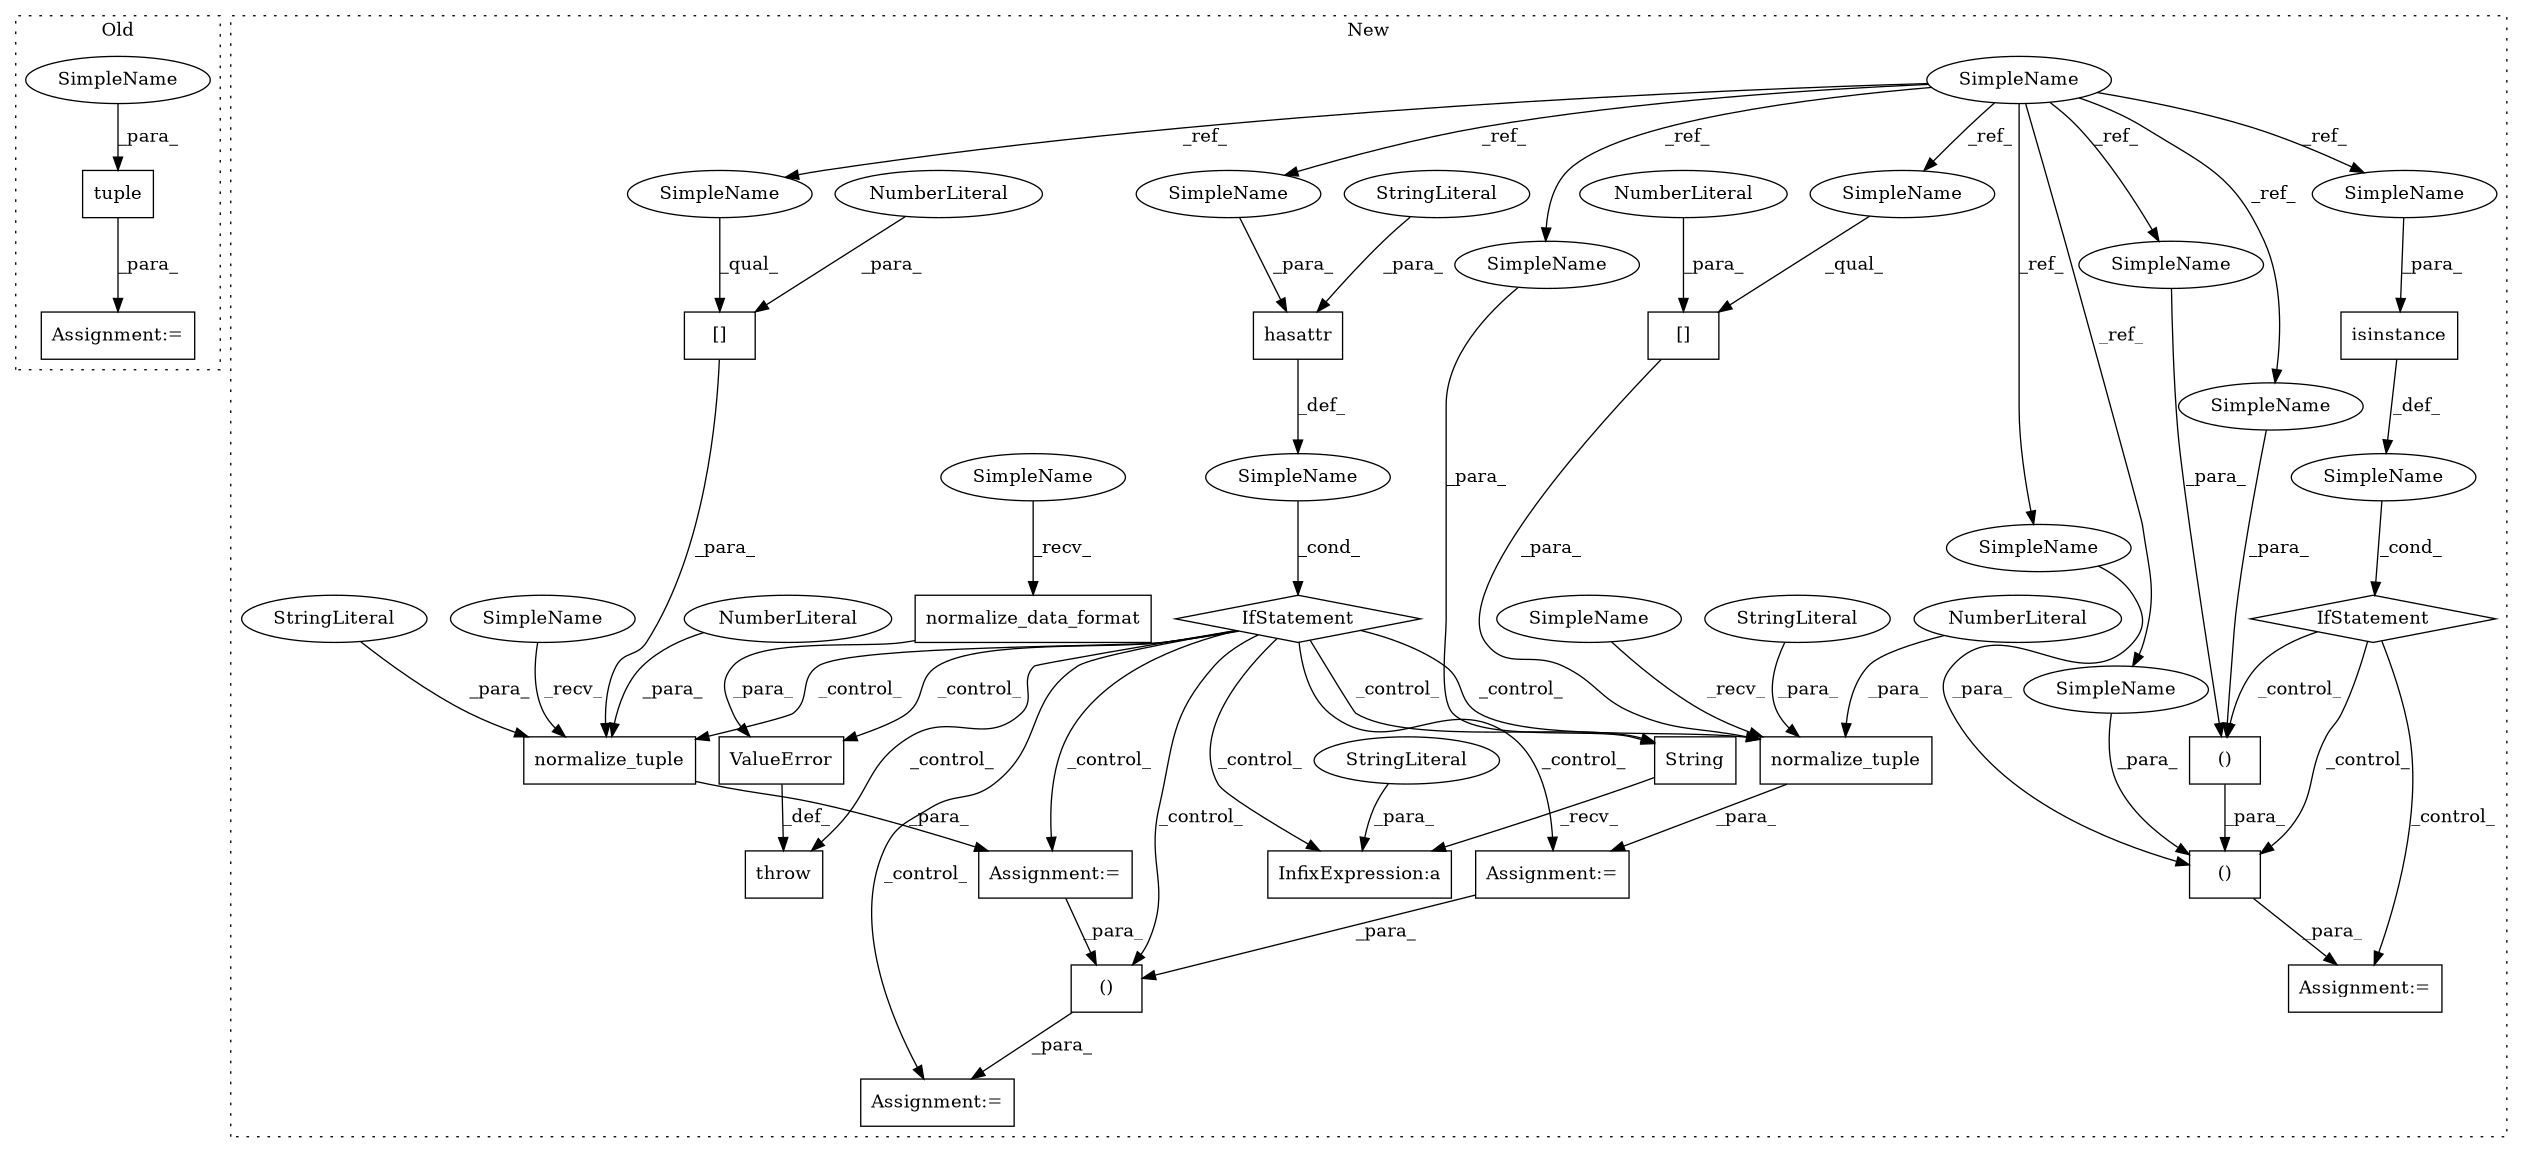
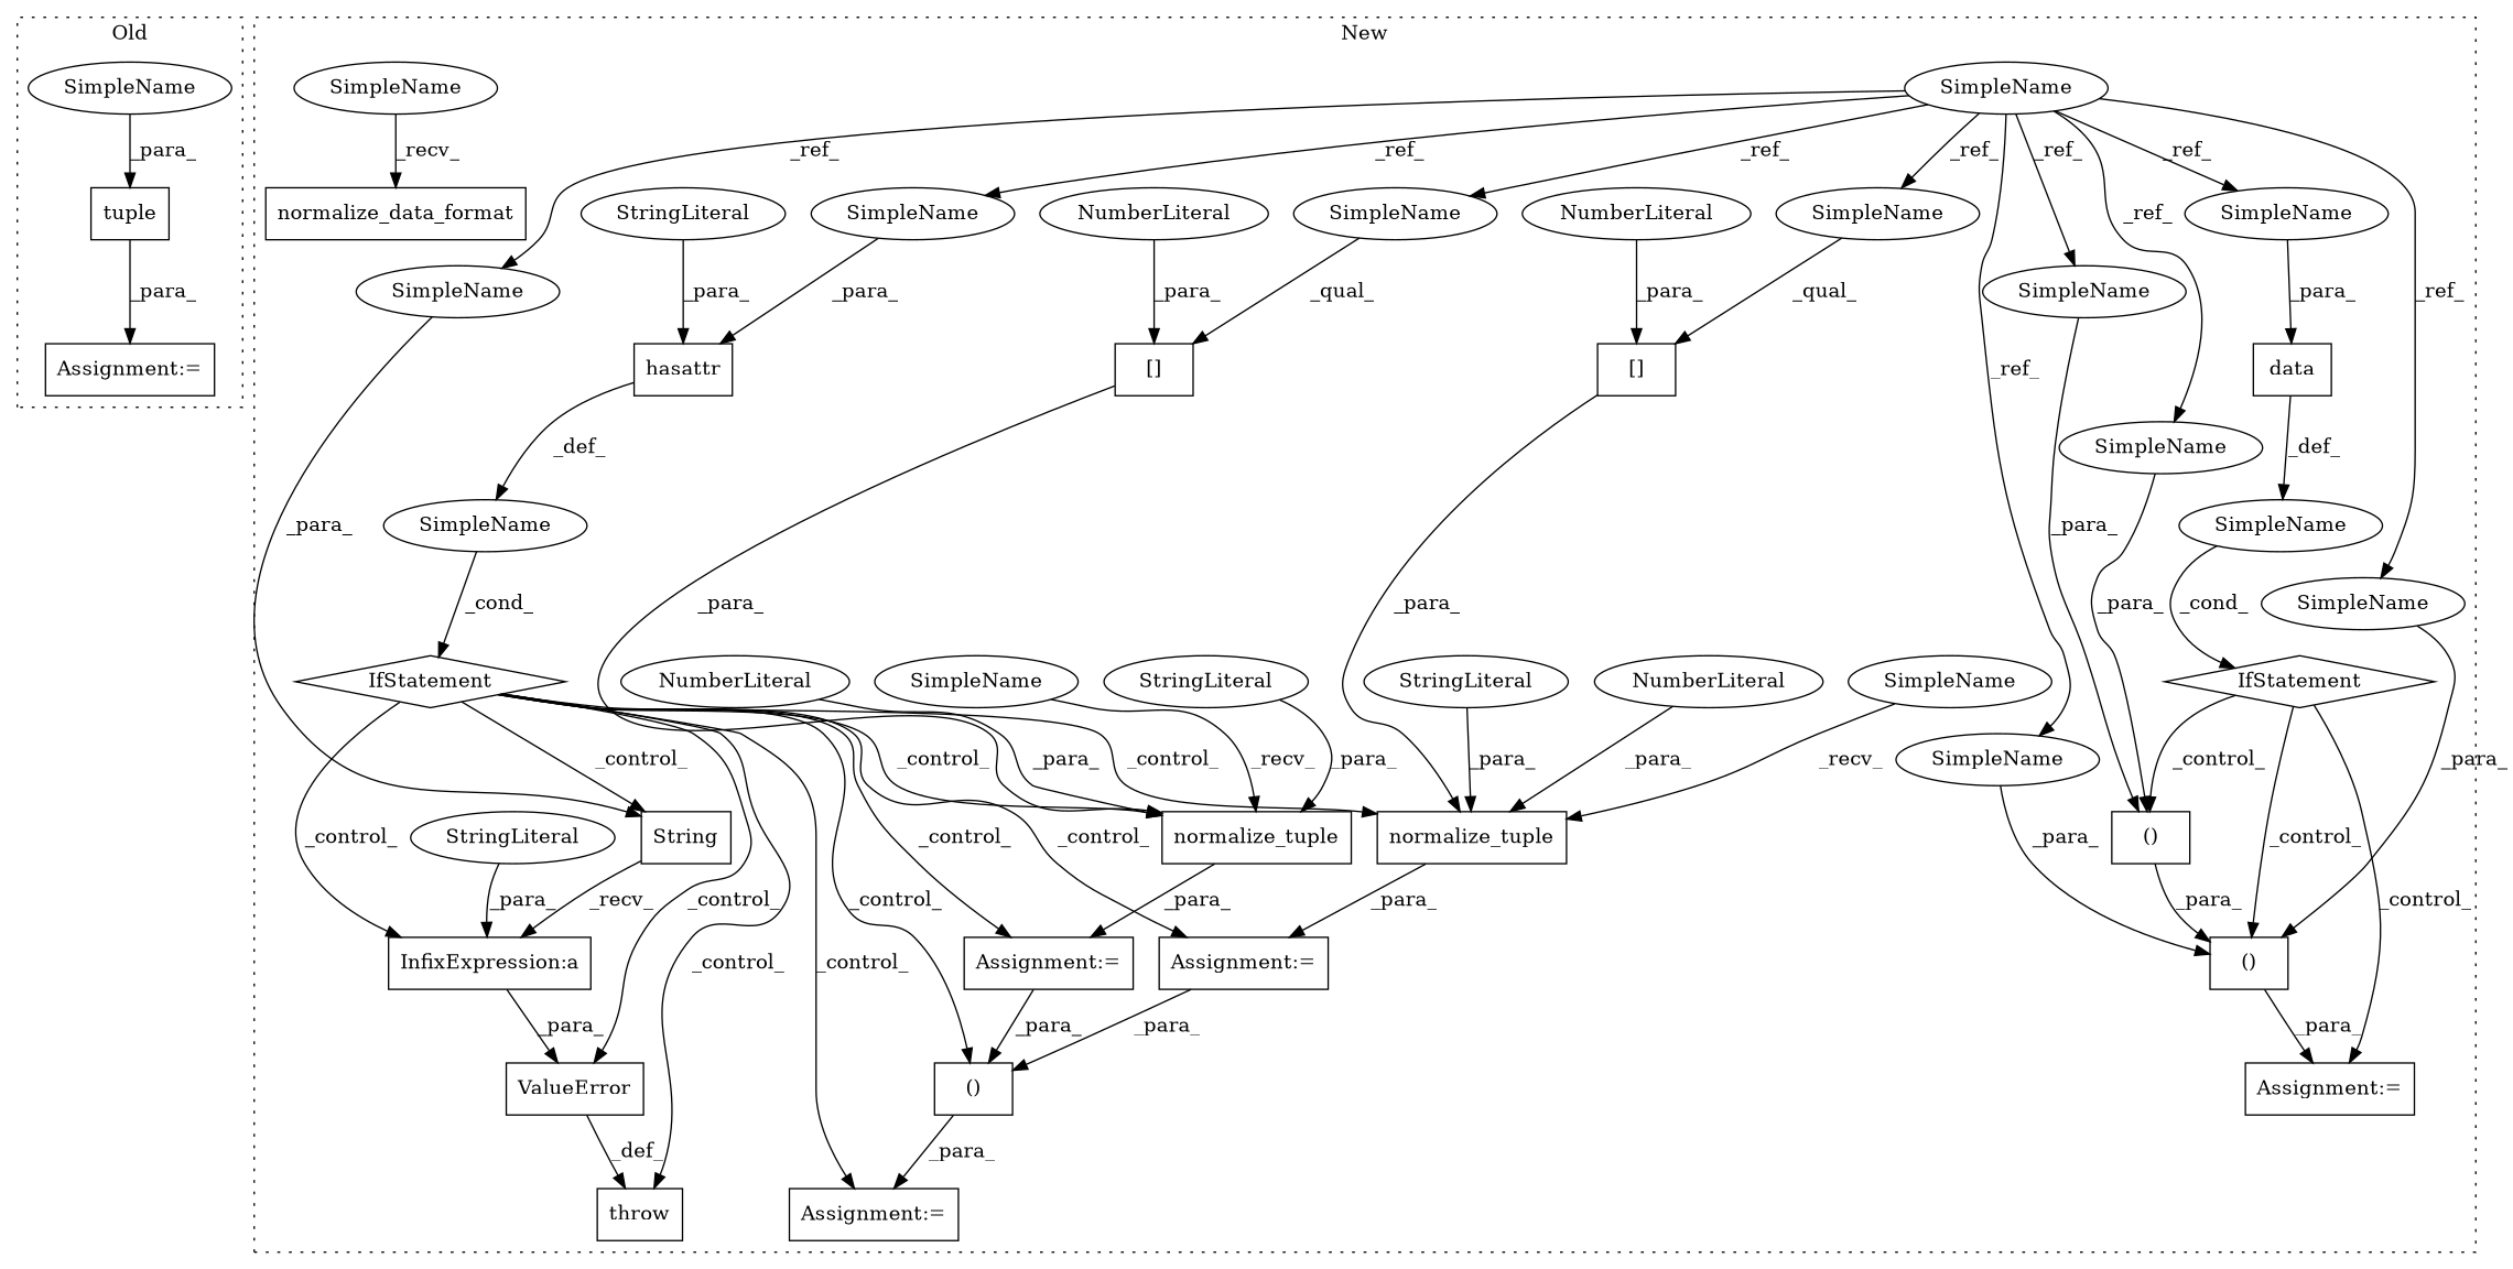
  digraph {
    node [a=42 l=7 shape=ellipse]
    n1 [a=32 l="6,1" label=tuple s="38456,38469" shape=box]
    n2 [a=7 l=1 label="Assignment:=" s=38455 shape=box]
    n3 [label=SimpleName s=38462]
    n4 [a=32 l="11,1" label=ValueError s="25759,26046" shape=box]
    n5 [a=53 l=6 label=throw s=25753 shape=box]
    n6 [a=25 l="4,2" label=IfStatement s="25283,25313" shape=diamond]
    n7 [label=SimpleName l=""]
    n8 [a=27 l=3 label="InfixExpression:a" s=26028 shape=box]
    n9 [a=45 l=258 label=StringLiteral s=25770]
    n10 [a=7 l=8 label="Assignment:=" s=25660 shape=box]
    n11 [a=106 l=62 label="()" s=25668 shape=box]
    n12 [a=32 l="16,1" label=normalize_tuple s="25420,25471" shape=box]
    n13 [a=2 l="8,1" label="[]" s="25436,25445" shape=box]
    n14 [label=SimpleName s=24841]
    n15 [a=32 l="8,1" label=hasattr s="25287,25312" shape=box]
    n16 [a=106 l=27 label="()" s=25194 shape=box]
    n17 [a=34 l=1 label=NumberLiteral s=25447]
    n18 [a=106 l=125 label="()" s=25145 shape=box]
    n19 [a=34 l=1 label=NumberLiteral s=25444]
    n20 [a=2 l="8,1" label="[]" s="25604,25613" shape=box]
    n21 [a=34 l=1 label=NumberLiteral s=25612]
    n22 [a=32 l="16,1" label=normalize_tuple s="25588,25639" shape=box]
    n23 [a=34 l=1 label=NumberLiteral s=25615]
    n24 [label=SimpleName l=""]
    n25 [a=32 l="7,1" label=String s="26031,26045" shape=box]
-   n26 [a=32 l="11,1" label=isinstance s="25086,25108" shape=box]
+   n26 [a=32 l="11,1" label=data s="25086,25108" shape=box]
    n27 [a=45 l=22 label=StringLiteral s=25617]
    n28 [a=45 l=9 label=StringLiteral s=25303]
    n29 [a=45 l=22 label=StringLiteral s=25449]
    n30 [a=25 l="4,2" label=IfStatement s="25082,25109" shape=diamond]
    n31 [a=7 l=14 label="Assignment:=" s=25131 shape=box]
    n32 [a=7 l=1 label="Assignment:=" s=25408 shape=box]
    n33 [a=7 l=1 label="Assignment:=" s=25576 shape=box]
    n34 [a=32 l="22,1" label=normalize_data_format s="25042,25075" shape=box]
    n35 [l=10 label=SimpleName s=25031]
    n36 [l=10 label=SimpleName s=25409]
    n37 [l=10 label=SimpleName s=25577]
    n38 [label=SimpleName s=25194]
    n39 [label=SimpleName s=25436]
    n40 [label=SimpleName s=25146]
    n41 [label=SimpleName s=25295]
    n42 [label=SimpleName s=25604]
    n43 [label=SimpleName s=26038]
    n44 [label=SimpleName s=25166]
    n45 [label=SimpleName s=25097]
    n46 [label=SimpleName s=25214]
    subgraph cluster_1 {
      label=Old
      style=dotted
      n1
      n2
      n3
    }
    subgraph cluster_2 {
      label=New
      style=dotted
      n4
      n5
      n6
      n7
      n8
      n9
      n10
      n11
      n12
      n13
      n14
      n15
      n16
      n17
      n18
      n19
      n20
      n21
      n22
      n23
      n24
      n25
      n26
      n27
      n28
      n29
      n30
      n31
      n32
      n33
      n34
      n35
      n36
      n37
      n38
      n39
      n40
      n41
      n42
      n43
      n44
      n45
      n46
    }
    n1 -> n2 [label=_para_]
    n3 -> n1 [label=_para_]
    n4 -> n5 [label=_def_]
    n6 -> n4 [label=_control_]
    n6 -> n5 [label=_control_]
    n6 -> n8 [label=_control_]
    n6 -> n10 [label=_control_]
    n6 -> n11 [label=_control_]
    n6 -> n12 [label=_control_]
    n6 -> n22 [label=_control_]
    n6 -> n25 [label=_control_]
    n6 -> n32 [label=_control_]
    n6 -> n33 [label=_control_]
    n7 -> n6 [label=_cond_]
-   n34 -> n4 [label=_para_]
+   n8 -> n4 [label=_para_]
    n9 -> n8 [label=_para_]
    n11 -> n10 [label=_para_]
    n12 -> n32 [label=_para_]
    n13 -> n12 [label=_para_]
    n14 -> n38 [label=_ref_]
    n14 -> n39 [label=_ref_]
    n14 -> n40 [label=_ref_]
    n14 -> n41 [label=_ref_]
    n14 -> n42 [label=_ref_]
    n14 -> n43 [label=_ref_]
    n14 -> n44 [label=_ref_]
    n14 -> n45 [label=_ref_]
    n14 -> n46 [label=_ref_]
    n15 -> n7 [label=_def_]
    n16 -> n18 [label=_para_]
    n17 -> n12 [label=_para_]
    n18 -> n31 [label=_para_]
    n19 -> n13 [label=_para_]
    n20 -> n22 [label=_para_]
    n21 -> n20 [label=_para_]
    n22 -> n33 [label=_para_]
    n23 -> n22 [label=_para_]
    n24 -> n30 [label=_cond_]
    n25 -> n8 [label=_recv_]
    n26 -> n24 [label=_def_]
    n27 -> n22 [label=_para_]
    n28 -> n15 [label=_para_]
    n29 -> n12 [label=_para_]
    n30 -> n16 [label=_control_]
    n30 -> n18 [label=_control_]
    n30 -> n31 [label=_control_]
    n32 -> n11 [label=_para_]
    n33 -> n11 [label=_para_]
    n35 -> n34 [label=_recv_]
    n36 -> n12 [label=_recv_]
    n37 -> n22 [label=_recv_]
    n38 -> n16 [label=_para_]
    n39 -> n13 [label=_qual_]
    n40 -> n18 [label=_para_]
    n41 -> n15 [label=_para_]
    n42 -> n20 [label=_qual_]
    n43 -> n25 [label=_para_]
    n44 -> n18 [label=_para_]
    n45 -> n26 [label=_para_]
    n46 -> n16 [label=_para_]
  }
